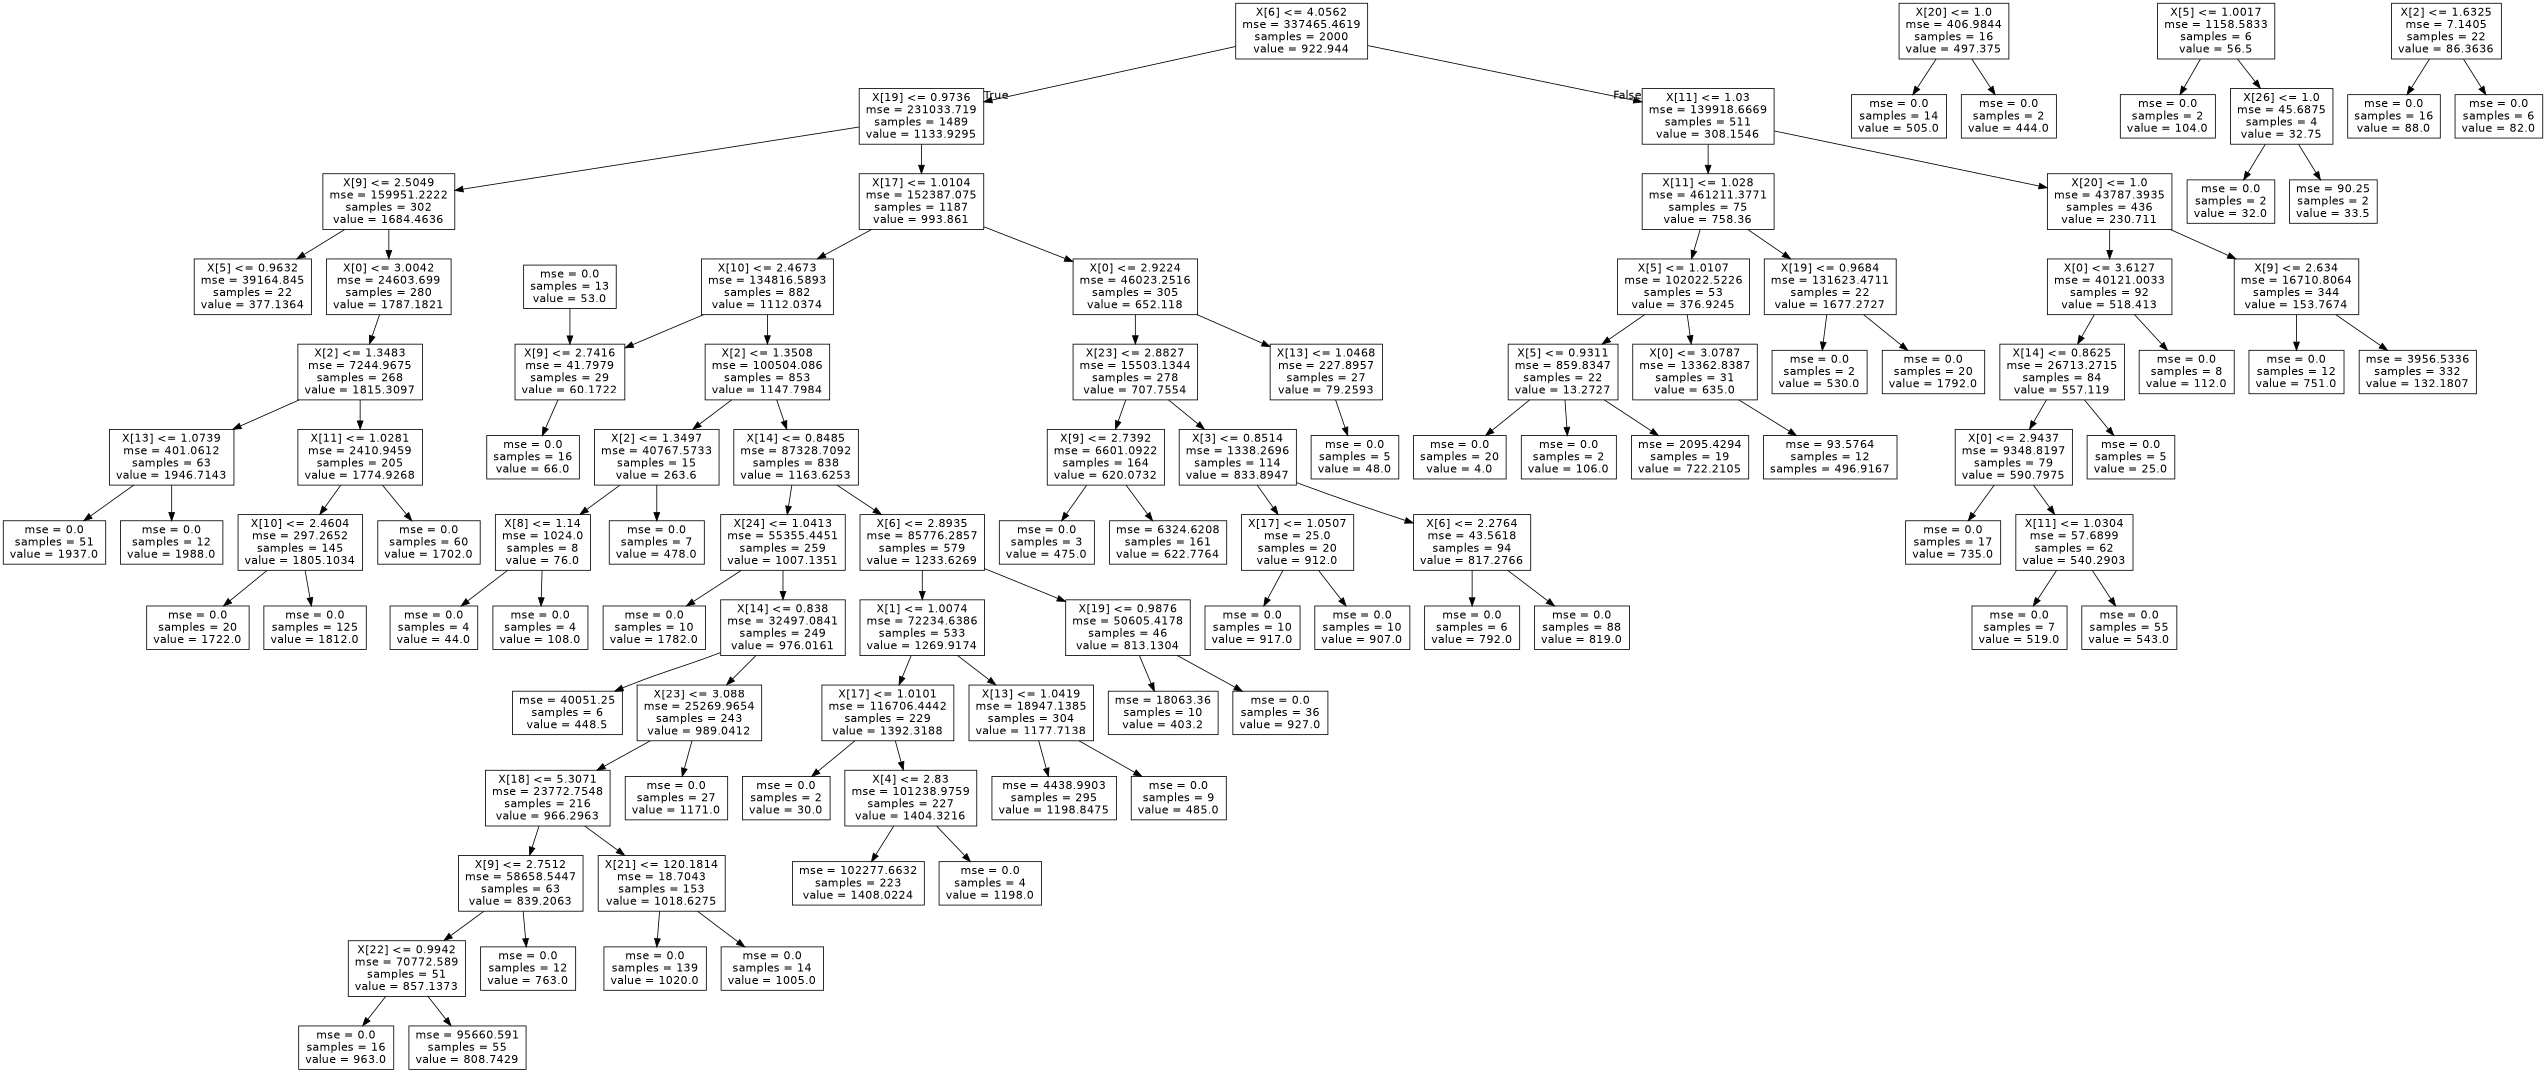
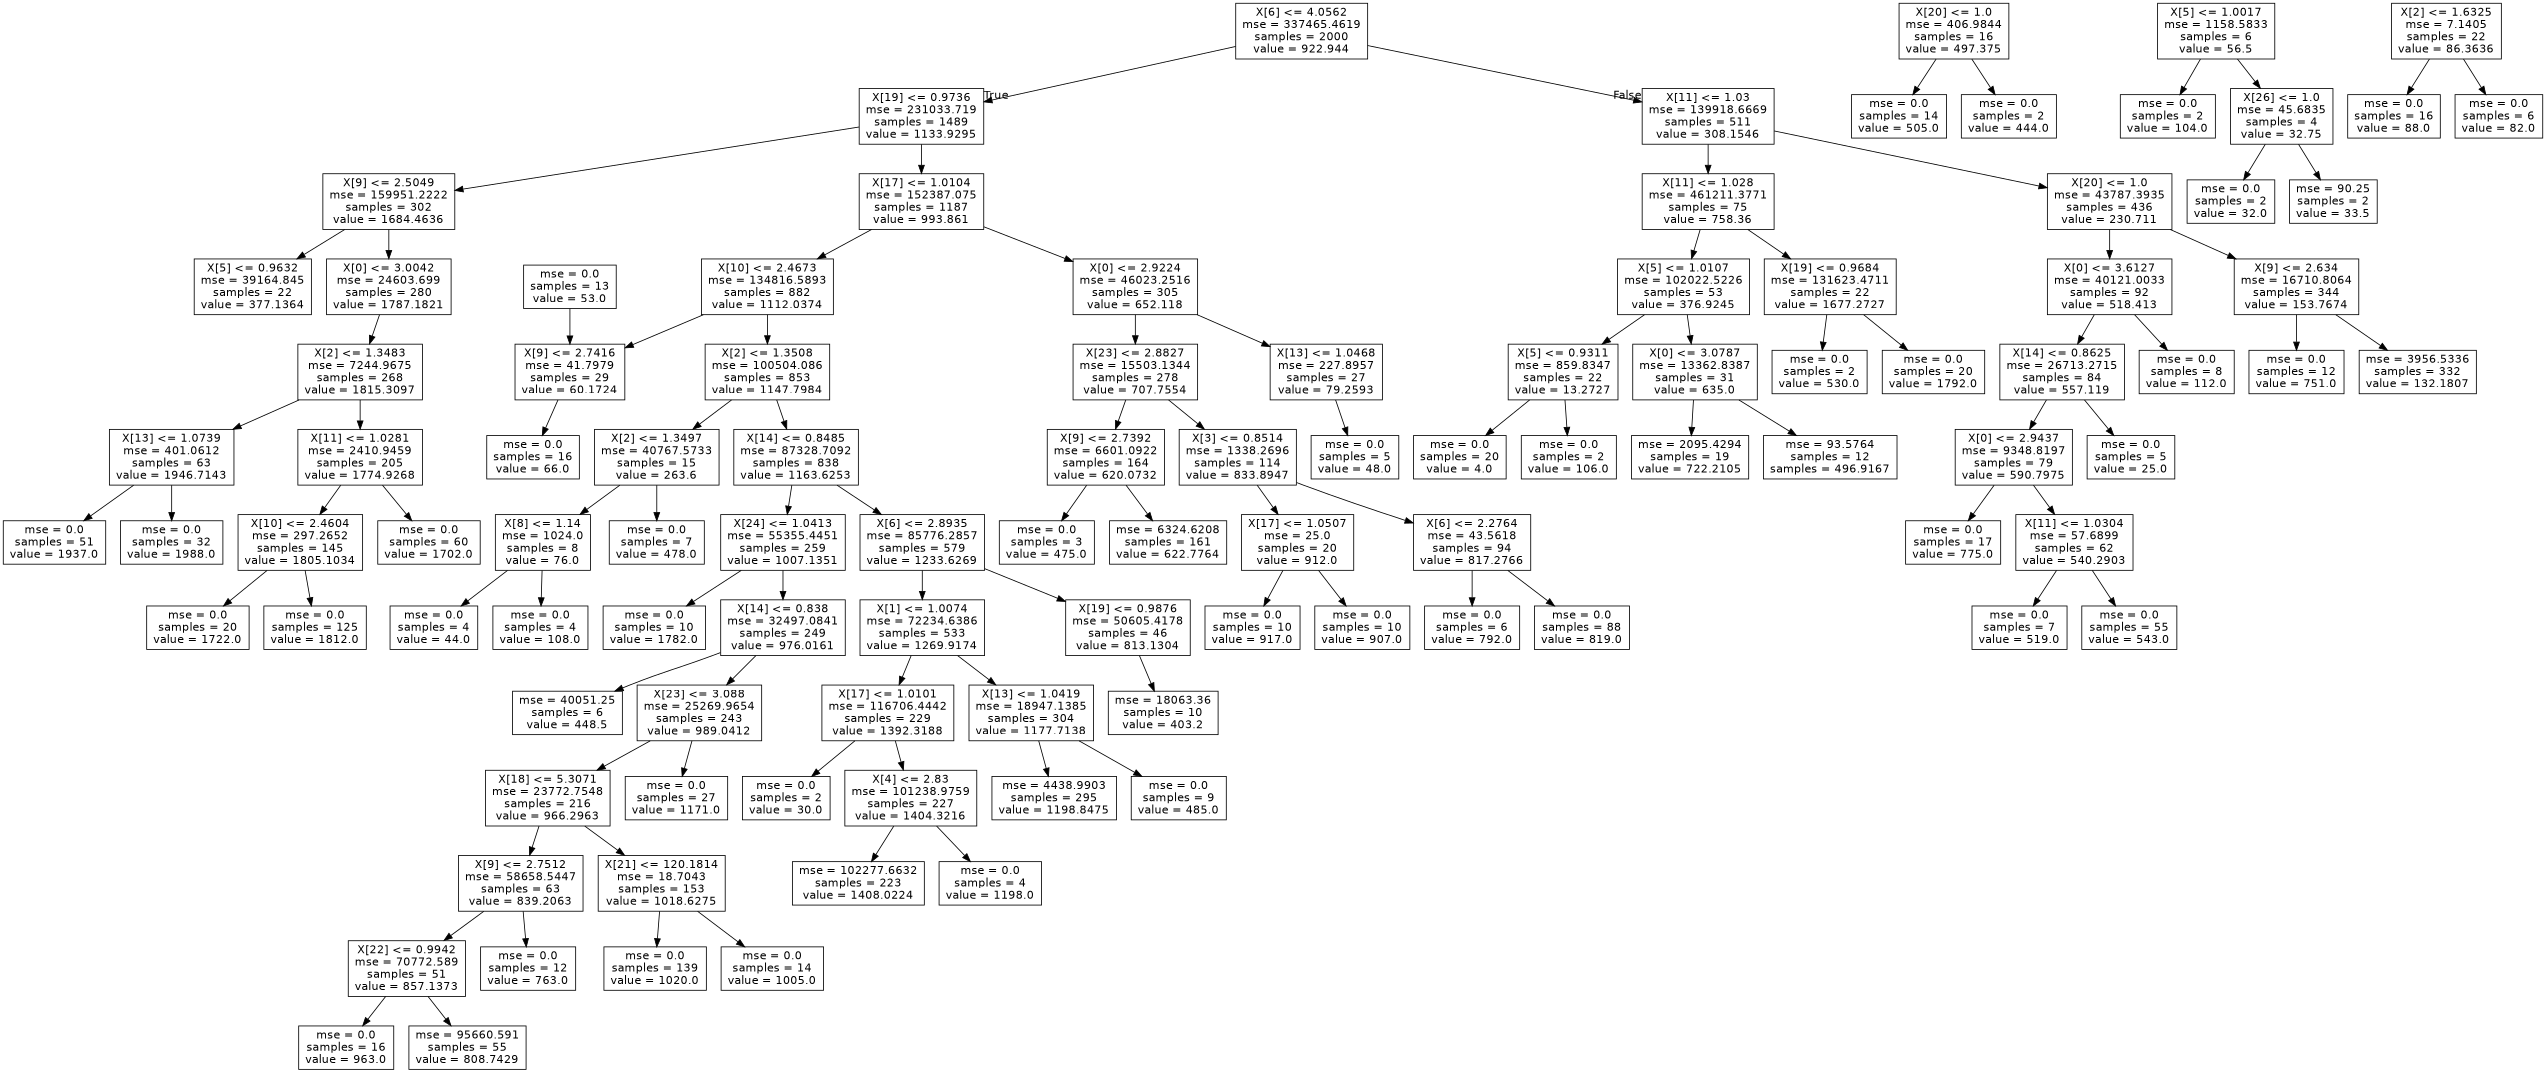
  digraph {
    fontname="DejaVu Sans"
    node [fontname="DejaVu Sans" shape=box]
    edge [fontname="DejaVu Sans"]
    n1 [label="X[6] <= 4.0562\nmse = 337465.4619\nsamples = 2000\nvalue = 922.944"]
    n2 [label="X[19] <= 0.9736\nmse = 231033.719\nsamples = 1489\nvalue = 1133.9295"]
    n3 [label="X[11] <= 1.03\nmse = 139918.6669\nsamples = 511\nvalue = 308.1546"]
    n4 [label="X[9] <= 2.5049\nmse = 159951.2222\nsamples = 302\nvalue = 1684.4636"]
    n5 [label="X[17] <= 1.0104\nmse = 152387.075\nsamples = 1187\nvalue = 993.861"]
    n6 [label="X[11] <= 1.028\nmse = 461211.3771\nsamples = 75\nvalue = 758.36"]
    n7 [label="X[20] <= 1.0\nmse = 43787.3935\nsamples = 436\nvalue = 230.711"]
    n8 [label="X[5] <= 0.9632\nmse = 39164.845\nsamples = 22\nvalue = 377.1364"]
    n9 [label="X[0] <= 3.0042\nmse = 24603.699\nsamples = 280\nvalue = 1787.1821"]
    n10 [label="X[10] <= 2.4673\nmse = 134816.5893\nsamples = 882\nvalue = 1112.0374"]
    n11 [label="X[0] <= 2.9224\nmse = 46023.2516\nsamples = 305\nvalue = 652.118"]
    n12 [label="X[2] <= 1.3483\nmse = 7244.9675\nsamples = 268\nvalue = 1815.3097"]
    n13 [label="X[20] <= 1.0\nmse = 406.9844\nsamples = 16\nvalue = 497.375"]
    n14 [label="mse = 0.0\nsamples = 14\nvalue = 505.0"]
    n15 [label="mse = 0.0\nsamples = 2\nvalue = 444.0"]
    n16 [label="X[5] <= 1.0017\nmse = 1158.5833\nsamples = 6\nvalue = 56.5"]
    n17 [label="mse = 0.0\nsamples = 2\nvalue = 104.0"]
-   n18 [label="X[26] <= 1.0\nmse = 45.6875\nsamples = 4\nvalue = 32.75"]
+   n18 [label="X[26] <= 1.0\nmse = 45.6835\nsamples = 4\nvalue = 32.75"]
    n19 [label="mse = 0.0\nsamples = 2\nvalue = 32.0"]
    n20 [label="mse = 90.25\nsamples = 2\nvalue = 33.5"]
    n21 [label="X[13] <= 1.0739\nmse = 401.0612\nsamples = 63\nvalue = 1946.7143"]
    n22 [label="X[11] <= 1.0281\nmse = 2410.9459\nsamples = 205\nvalue = 1774.9268"]
    n23 [label="mse = 0.0\nsamples = 51\nvalue = 1937.0"]
-   n24 [label="mse = 0.0\nsamples = 12\nvalue = 1988.0"]
+   n24 [label="mse = 0.0\nsamples = 32\nvalue = 1988.0"]
    n25 [label="X[10] <= 2.4604\nmse = 297.2652\nsamples = 145\nvalue = 1805.1034"]
    n26 [label="mse = 0.0\nsamples = 60\nvalue = 1702.0"]
    n27 [label="mse = 0.0\nsamples = 20\nvalue = 1722.0"]
    n28 [label="mse = 0.0\nsamples = 125\nvalue = 1812.0"]
-   n29 [label="X[9] <= 2.7416\nmse = 41.7979\nsamples = 29\nvalue = 60.1722"]
+   n29 [label="X[9] <= 2.7416\nmse = 41.7979\nsamples = 29\nvalue = 60.1724"]
    n30 [label="X[2] <= 1.3508\nmse = 100504.086\nsamples = 853\nvalue = 1147.7984"]
    n31 [label="X[23] <= 2.8827\nmse = 15503.1344\nsamples = 278\nvalue = 707.7554"]
    n32 [label="X[13] <= 1.0468\nmse = 227.8957\nsamples = 27\nvalue = 79.2593"]
    n33 [label="mse = 0.0\nsamples = 16\nvalue = 66.0"]
    n34 [label="X[2] <= 1.3497\nmse = 40767.5733\nsamples = 15\nvalue = 263.6"]
    n35 [label="X[14] <= 0.8485\nmse = 87328.7092\nsamples = 838\nvalue = 1163.6253"]
    n36 [label="mse = 0.0\nsamples = 13\nvalue = 53.0"]
    n37 [label="X[8] <= 1.14\nmse = 1024.0\nsamples = 8\nvalue = 76.0"]
    n38 [label="mse = 0.0\nsamples = 7\nvalue = 478.0"]
    n39 [label="X[24] <= 1.0413\nmse = 55355.4451\nsamples = 259\nvalue = 1007.1351"]
    n40 [label="X[6] <= 2.8935\nmse = 85776.2857\nsamples = 579\nvalue = 1233.6269"]
    n41 [label="mse = 0.0\nsamples = 4\nvalue = 44.0"]
    n42 [label="mse = 0.0\nsamples = 4\nvalue = 108.0"]
    n43 [label="mse = 0.0\nsamples = 10\nvalue = 1782.0"]
    n44 [label="X[14] <= 0.838\nmse = 32497.0841\nsamples = 249\nvalue = 976.0161"]
    n45 [label="X[1] <= 1.0074\nmse = 72234.6386\nsamples = 533\nvalue = 1269.9174"]
    n46 [label="X[19] <= 0.9876\nmse = 50605.4178\nsamples = 46\nvalue = 813.1304"]
    n47 [label="mse = 40051.25\nsamples = 6\nvalue = 448.5"]
    n48 [label="X[23] <= 3.088\nmse = 25269.9654\nsamples = 243\nvalue = 989.0412"]
    n49 [label="X[18] <= 5.3071\nmse = 23772.7548\nsamples = 216\nvalue = 966.2963"]
    n50 [label="mse = 0.0\nsamples = 27\nvalue = 1171.0"]
    n51 [label="X[9] <= 2.7512\nmse = 58658.5447\nsamples = 63\nvalue = 839.2063"]
    n52 [label="X[21] <= 120.1814\nmse = 18.7043\nsamples = 153\nvalue = 1018.6275"]
    n53 [label="X[22] <= 0.9942\nmse = 70772.589\nsamples = 51\nvalue = 857.1373"]
    n54 [label="mse = 0.0\nsamples = 12\nvalue = 763.0"]
    n55 [label="mse = 0.0\nsamples = 139\nvalue = 1020.0"]
    n56 [label="mse = 0.0\nsamples = 14\nvalue = 1005.0"]
    n57 [label="mse = 0.0\nsamples = 16\nvalue = 963.0"]
    n58 [label="mse = 95660.591\nsamples = 55\nvalue = 808.7429"]
    n59 [label="X[17] <= 1.0101\nmse = 116706.4442\nsamples = 229\nvalue = 1392.3188"]
    n60 [label="X[13] <= 1.0419\nmse = 18947.1385\nsamples = 304\nvalue = 1177.7138"]
    n61 [label="mse = 18063.36\nsamples = 10\nvalue = 403.2"]
-   n62 [label="mse = 0.0\nsamples = 36\nvalue = 927.0"]
    n63 [label="mse = 0.0\nsamples = 2\nvalue = 30.0"]
    n64 [label="X[4] <= 2.83\nmse = 101238.9759\nsamples = 227\nvalue = 1404.3216"]
    n65 [label="mse = 4438.9903\nsamples = 295\nvalue = 1198.8475"]
    n66 [label="mse = 0.0\nsamples = 9\nvalue = 485.0"]
    n67 [label="mse = 102277.6632\nsamples = 223\nvalue = 1408.0224"]
    n68 [label="mse = 0.0\nsamples = 4\nvalue = 1198.0"]
    n69 [label="X[9] <= 2.7392\nmse = 6601.0922\nsamples = 164\nvalue = 620.0732"]
    n70 [label="X[3] <= 0.8514\nmse = 1338.2696\nsamples = 114\nvalue = 833.8947"]
    n71 [label="mse = 0.0\nsamples = 5\nvalue = 48.0"]
    n72 [label="mse = 0.0\nsamples = 3\nvalue = 475.0"]
    n73 [label="mse = 6324.6208\nsamples = 161\nvalue = 622.7764"]
    n74 [label="X[17] <= 1.0507\nmse = 25.0\nsamples = 20\nvalue = 912.0"]
    n75 [label="X[6] <= 2.2764\nmse = 43.5618\nsamples = 94\nvalue = 817.2766"]
    n76 [label="mse = 0.0\nsamples = 10\nvalue = 917.0"]
    n77 [label="mse = 0.0\nsamples = 10\nvalue = 907.0"]
    n78 [label="mse = 0.0\nsamples = 6\nvalue = 792.0"]
    n79 [label="mse = 0.0\nsamples = 88\nvalue = 819.0"]
    n80 [label="X[2] <= 1.6325\nmse = 7.1405\nsamples = 22\nvalue = 86.3636"]
    n81 [label="mse = 0.0\nsamples = 16\nvalue = 88.0"]
    n82 [label="mse = 0.0\nsamples = 6\nvalue = 82.0"]
    n83 [label="X[5] <= 1.0107\nmse = 102022.5226\nsamples = 53\nvalue = 376.9245"]
    n84 [label="X[19] <= 0.9684\nmse = 131623.4711\nsamples = 22\nvalue = 1677.2727"]
    n85 [label="X[0] <= 3.6127\nmse = 40121.0033\nsamples = 92\nvalue = 518.413"]
    n86 [label="X[9] <= 2.634\nmse = 16710.8064\nsamples = 344\nvalue = 153.7674"]
    n87 [label="X[5] <= 0.9311\nmse = 859.8347\nsamples = 22\nvalue = 13.2727"]
    n88 [label="X[0] <= 3.0787\nmse = 13362.8387\nsamples = 31\nvalue = 635.0"]
    n89 [label="mse = 0.0\nsamples = 2\nvalue = 530.0"]
    n90 [label="mse = 0.0\nsamples = 20\nvalue = 1792.0"]
    n91 [label="mse = 0.0\nsamples = 20\nvalue = 4.0"]
    n92 [label="mse = 0.0\nsamples = 2\nvalue = 106.0"]
    n93 [label="mse = 93.5764\nsamples = 12\nsamples = 496.9167"]
    n94 [label="mse = 2095.4294\nsamples = 19\nvalue = 722.2105"]
    n95 [label="X[14] <= 0.8625\nmse = 26713.2715\nsamples = 84\nvalue = 557.119"]
    n96 [label="mse = 0.0\nsamples = 8\nvalue = 112.0"]
    n97 [label="mse = 0.0\nsamples = 12\nvalue = 751.0"]
    n98 [label="mse = 3956.5336\nsamples = 332\nvalue = 132.1807"]
    n99 [label="X[0] <= 2.9437\nmse = 9348.8197\nsamples = 79\nvalue = 590.7975"]
    n100 [label="mse = 0.0\nsamples = 5\nvalue = 25.0"]
-   n101 [label="mse = 0.0\nsamples = 17\nvalue = 735.0"]
+   n101 [label="mse = 0.0\nsamples = 17\nvalue = 775.0"]
    n102 [label="X[11] <= 1.0304\nmse = 57.6899\nsamples = 62\nvalue = 540.2903"]
    n103 [label="mse = 0.0\nsamples = 7\nvalue = 519.0"]
    n104 [label="mse = 0.0\nsamples = 55\nvalue = 543.0"]
    n1 -> n2 [headlabel=True labelangle=45 labeldistance=2.5]
    n1 -> n3 [headlabel=False labelangle=-45 labeldistance=2.5]
    n2 -> n4
    n2 -> n5
    n3 -> n6
    n3 -> n7
    n4 -> n8
    n4 -> n9
    n5 -> n10
    n5 -> n11
    n6 -> n83
    n6 -> n84
    n7 -> n85
    n7 -> n86
    n9 -> n12
    n10 -> n29
    n10 -> n30
    n11 -> n31
    n11 -> n32
    n12 -> n21
    n12 -> n22
    n13 -> n14
    n13 -> n15
    n16 -> n17
    n16 -> n18
    n18 -> n19
    n18 -> n20
    n21 -> n23
    n21 -> n24
    n22 -> n25
    n22 -> n26
    n25 -> n27
    n25 -> n28
    n29 -> n33
    n30 -> n34
    n30 -> n35
    n31 -> n69
    n31 -> n70
    n32 -> n71
    n34 -> n37
    n34 -> n38
    n35 -> n39
    n35 -> n40
    n36 -> n29
    n37 -> n41
    n37 -> n42
    n39 -> n43
    n39 -> n44
    n40 -> n45
    n40 -> n46
    n44 -> n47
    n44 -> n48
    n45 -> n59
    n45 -> n60
    n46 -> n61
-   n46 -> n62
    n48 -> n49
    n48 -> n50
    n49 -> n51
    n49 -> n52
    n51 -> n53
    n51 -> n54
    n52 -> n55
    n52 -> n56
    n53 -> n57
    n53 -> n58
    n59 -> n63
    n59 -> n64
    n60 -> n65
    n60 -> n66
    n64 -> n67
    n64 -> n68
    n69 -> n72
    n69 -> n73
    n70 -> n74
    n70 -> n75
    n74 -> n76
    n74 -> n77
    n75 -> n78
    n75 -> n79
    n80 -> n81
    n80 -> n82
    n83 -> n87
    n83 -> n88
    n84 -> n89
    n84 -> n90
    n85 -> n95
    n85 -> n96
    n86 -> n97
    n86 -> n98
    n87 -> n91
    n87 -> n92
    n88 -> n93
-   n87 -> n94
+   n88 -> n94
    n95 -> n99
    n95 -> n100
    n99 -> n101
    n99 -> n102
    n102 -> n103
    n102 -> n104
  }
